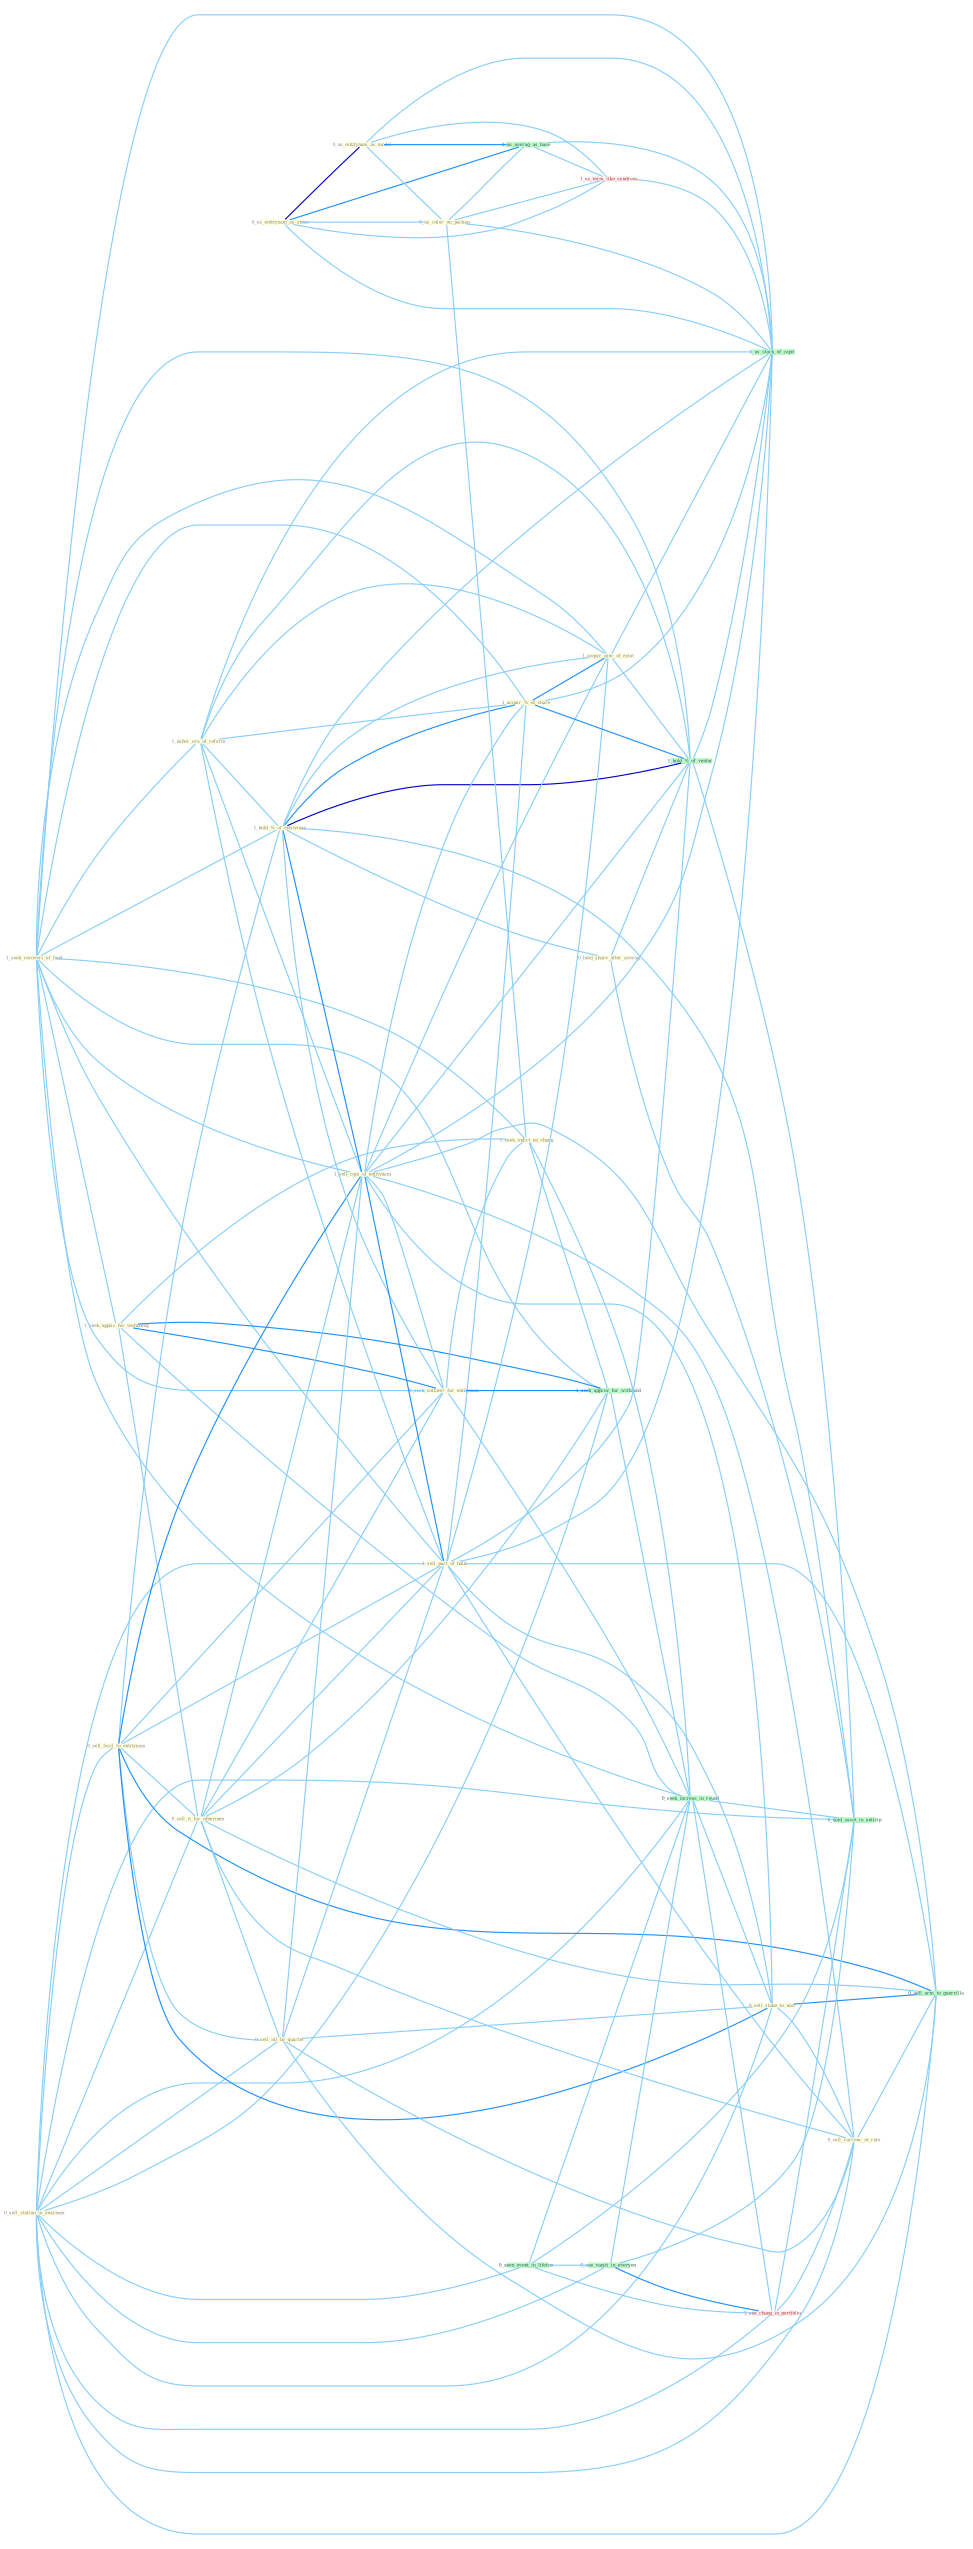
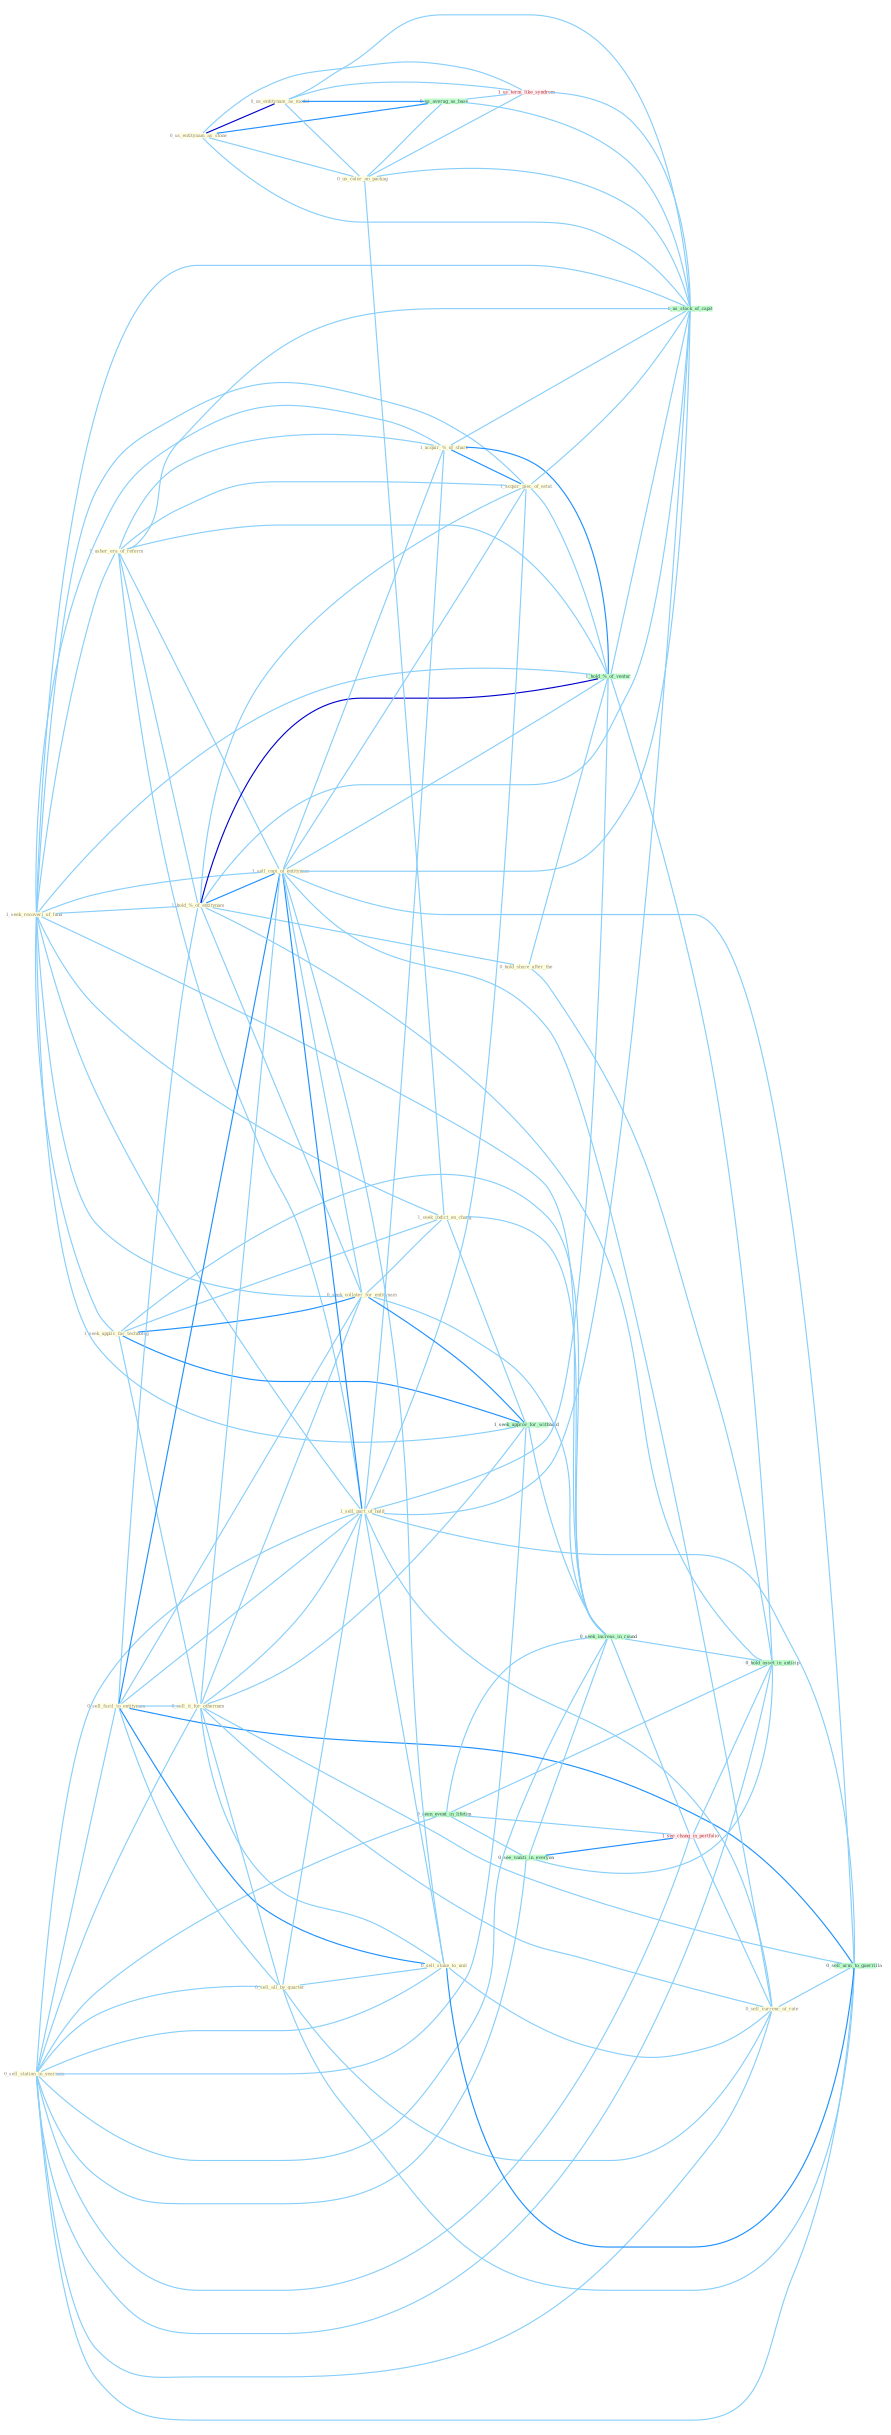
  graph {
    rankdir=LR
    node [color="#ffffe0" fixedsize=true fontcolor="#8b7d6b" fontsize=4 shape=polygon style=filled]
    edge [color="#87cefa" w=1]
    "1_seek_recoveri_of_fund " [height=.06 width=.5]
    "1_seek_applic_for_technolog " [height=.06 width=.5]
    "1_usher_era_of_reform " [height=.06 width=.5]
    "0_sell_station_in_yearnum " [height=.06 width=.5]
    "0_us_entitynam_as_stone " [height=.06 width=.5]
    "0_sell_facil_to_entitynam " [height=.06 width=.5]
    "0_sell_it_for_othernum " [height=.06 width=.5]
    "0_sell_all_by_quarter " [height=.06 width=.5]
    "1_hold_%_of_entitynam " [height=.06 width=.5]
    "1_sell_copi_of_entitynam " [height=.06 width=.5]
    "1_sell_part_of_hold " [height=.06 width=.5]
    "0_us_entitynam_as_model " [height=.06 width=.5]
    "1_acquir_%_of_share " [height=.06 width=.5]
    "1_acquir_piec_of_estat " [height=.06 width=.5]
-   "0_hold_share_after_the " [height=.06 width=.5 label="0_hold_share_after_averag"]
+   "0_hold_share_after_the " [height=.06 width=.5]
    "0_seek_collater_for_entitynam " [height=.06 width=.5]
    "0_sell_stake_to_unit " [height=.06 width=.5]
    "0_us_color_on_packag " [height=.06 width=.5]
    "0_sell_currenc_at_rate " [height=.06 width=.5]
    "1_seek_indict_on_charg " [height=.06 width=.5]
    "1_us_term_like_syndrom " [color="#fff0f5" fontcolor="#b22222" height=.06 width=.5]
    "1_see_chang_in_portfolio " [color="#fff0f5" fontcolor="#b22222" height=.06 width=.5]
    "1_seek_approv_for_withhold " [color="#BDFCC9" fontcolor="#2f4f4f" height=.06 width=.5]
    "1_hold_%_of_ventur " [color="#BDFCC9" fontcolor="#2f4f4f" height=.06 width=.5]
    "0_seek_increas_in_round " [color="#BDFCC9" fontcolor="#2f4f4f" height=.06 width=.5]
    "1_us_stock_of_capit " [color="#BDFCC9" fontcolor="#2f4f4f" height=.06 width=.5]
    "0_seen_event_in_lifetim " [color="#BDFCC9" fontcolor="#2f4f4f" height=.06 width=.5]
    "0_see_vaniti_in_everyon " [color="#BDFCC9" fontcolor="#2f4f4f" height=.06 width=.5]
    "0_sell_arm_to_guerrilla " [color="#BDFCC9" fontcolor="#2f4f4f" height=.06 width=.5]
    "0_hold_asset_in_anticip " [color="#BDFCC9" fontcolor="#2f4f4f" height=.06 width=.5]
    "0_us_averag_as_base " [color="#BDFCC9" fontcolor="#2f4f4f" height=.06 width=.5]
    subgraph sub_1 {
      "1_seek_recoveri_of_fund "
      "1_seek_applic_for_technolog "
      "1_usher_era_of_reform "
      "0_sell_station_in_yearnum "
      "0_us_entitynam_as_stone "
      "0_sell_facil_to_entitynam "
      "0_sell_it_for_othernum "
      "0_sell_all_by_quarter "
      "1_hold_%_of_entitynam "
      "1_sell_copi_of_entitynam "
      "1_sell_part_of_hold "
      "0_us_entitynam_as_model "
      "1_acquir_%_of_share "
      "1_acquir_piec_of_estat "
      "0_hold_share_after_the "
      "0_seek_collater_for_entitynam "
      "0_sell_stake_to_unit "
      "0_us_color_on_packag "
      "0_sell_currenc_at_rate "
      "1_seek_indict_on_charg "
    }
    subgraph sub_2 {
      "1_us_term_like_syndrom "
      "1_see_chang_in_portfolio "
    }
    "1_seek_recoveri_of_fund " -- "1_seek_applic_for_technolog "
    "1_seek_recoveri_of_fund " -- "1_usher_era_of_reform "
    "1_seek_recoveri_of_fund " -- "1_hold_%_of_entitynam "
    "1_seek_recoveri_of_fund " -- "1_sell_copi_of_entitynam "
    "1_seek_recoveri_of_fund " -- "1_sell_part_of_hold "
    "1_seek_recoveri_of_fund " -- "1_acquir_%_of_share "
    "1_seek_recoveri_of_fund " -- "1_acquir_piec_of_estat "
    "1_seek_recoveri_of_fund " -- "0_seek_collater_for_entitynam "
    "1_seek_recoveri_of_fund " -- "1_seek_indict_on_charg "
    "1_seek_recoveri_of_fund " -- "1_seek_approv_for_withhold "
    "1_seek_recoveri_of_fund " -- "1_hold_%_of_ventur "
    "1_seek_recoveri_of_fund " -- "0_seek_increas_in_round "
    "1_seek_recoveri_of_fund " -- "1_us_stock_of_capit "
    "1_seek_applic_for_technolog " -- "0_sell_it_for_othernum "
    "1_seek_applic_for_technolog " -- "0_seek_collater_for_entitynam " [color="#1e90ff" w=2]
    "1_seek_applic_for_technolog " -- "1_seek_indict_on_charg "
    "1_seek_applic_for_technolog " -- "1_seek_approv_for_withhold " [color="#1e90ff" w=2]
    "1_seek_applic_for_technolog " -- "0_seek_increas_in_round "
    "1_usher_era_of_reform " -- "1_hold_%_of_entitynam "
    "1_usher_era_of_reform " -- "1_sell_copi_of_entitynam "
    "1_usher_era_of_reform " -- "1_sell_part_of_hold "
    "1_usher_era_of_reform " -- "1_acquir_%_of_share "
    "1_usher_era_of_reform " -- "1_acquir_piec_of_estat "
    "1_usher_era_of_reform " -- "1_hold_%_of_ventur "
    "1_usher_era_of_reform " -- "1_us_stock_of_capit "
    "0_sell_station_in_yearnum " -- "0_sell_facil_to_entitynam "
    "0_sell_station_in_yearnum " -- "0_sell_it_for_othernum "
    "0_sell_station_in_yearnum " -- "0_sell_all_by_quarter "
    "0_sell_station_in_yearnum " -- "1_sell_part_of_hold "
    "0_sell_station_in_yearnum " -- "0_sell_stake_to_unit "
    "0_sell_station_in_yearnum " -- "0_sell_currenc_at_rate "
    "0_sell_station_in_yearnum " -- "1_see_chang_in_portfolio "
    "0_sell_station_in_yearnum " -- "1_seek_approv_for_withhold "
    "0_sell_station_in_yearnum " -- "0_seek_increas_in_round "
    "0_sell_station_in_yearnum " -- "0_seen_event_in_lifetim "
    "0_sell_station_in_yearnum " -- "0_see_vaniti_in_everyon "
    "0_sell_station_in_yearnum " -- "0_sell_arm_to_guerrilla "
    "0_sell_station_in_yearnum " -- "0_hold_asset_in_anticip "
    "0_us_entitynam_as_stone " -- "0_us_entitynam_as_model " [color="#0000cd" w=3]
    "0_us_entitynam_as_stone " -- "0_us_color_on_packag "
    "0_us_entitynam_as_stone " -- "1_us_term_like_syndrom "
    "0_us_entitynam_as_stone " -- "1_us_stock_of_capit "
    "0_us_entitynam_as_stone " -- "0_us_averag_as_base " [color="#1e90ff" w=2]
    "0_sell_facil_to_entitynam " -- "0_sell_it_for_othernum "
    "0_sell_facil_to_entitynam " -- "0_sell_all_by_quarter "
    "0_sell_facil_to_entitynam " -- "1_hold_%_of_entitynam "
    "0_sell_facil_to_entitynam " -- "1_sell_copi_of_entitynam " [color="#1e90ff" w=2]
    "0_sell_facil_to_entitynam " -- "1_sell_part_of_hold "
    "0_sell_facil_to_entitynam " -- "0_seek_collater_for_entitynam "
    "0_sell_facil_to_entitynam " -- "0_sell_stake_to_unit " [color="#1e90ff" w=2]
    "0_sell_facil_to_entitynam " -- "0_sell_arm_to_guerrilla " [color="#1e90ff" w=2]
    "0_sell_it_for_othernum " -- "0_sell_all_by_quarter "
    "0_sell_it_for_othernum " -- "1_sell_copi_of_entitynam "
    "0_sell_it_for_othernum " -- "1_sell_part_of_hold "
    "0_sell_it_for_othernum " -- "0_seek_collater_for_entitynam "
-   "0_seek_increas_in_round " -- "0_sell_stake_to_unit "
+   "0_sell_it_for_othernum " -- "0_sell_stake_to_unit "
    "0_sell_it_for_othernum " -- "0_sell_currenc_at_rate "
    "0_sell_it_for_othernum " -- "1_seek_approv_for_withhold "
    "0_sell_it_for_othernum " -- "0_sell_arm_to_guerrilla "
-   "0_sell_all_by_quarter " -- "1_sell_copi_of_entitynam "
    "0_sell_all_by_quarter " -- "1_sell_part_of_hold "
    "0_sell_all_by_quarter " -- "0_sell_stake_to_unit "
    "0_sell_all_by_quarter " -- "0_sell_currenc_at_rate "
    "0_sell_all_by_quarter " -- "0_sell_arm_to_guerrilla "
    "1_hold_%_of_entitynam " -- "1_sell_copi_of_entitynam " [color="#1e90ff" w=2]
-   "1_hold_%_of_entitynam " -- "1_acquir_%_of_share " [color="#1e90ff" w=2]
    "1_hold_%_of_entitynam " -- "1_acquir_piec_of_estat "
    "1_hold_%_of_entitynam " -- "0_hold_share_after_the "
    "1_hold_%_of_entitynam " -- "0_seek_collater_for_entitynam "
    "1_hold_%_of_entitynam " -- "1_hold_%_of_ventur " [color="#0000cd" w=3]
    "1_hold_%_of_entitynam " -- "1_us_stock_of_capit "
    "1_hold_%_of_entitynam " -- "0_hold_asset_in_anticip "
    "1_sell_copi_of_entitynam " -- "1_sell_part_of_hold " [color="#1e90ff" w=2]
    "1_sell_copi_of_entitynam " -- "1_acquir_%_of_share "
    "1_sell_copi_of_entitynam " -- "1_acquir_piec_of_estat "
    "1_sell_copi_of_entitynam " -- "0_seek_collater_for_entitynam "
    "1_sell_copi_of_entitynam " -- "0_sell_stake_to_unit "
    "1_sell_copi_of_entitynam " -- "0_sell_currenc_at_rate "
    "1_sell_copi_of_entitynam " -- "1_hold_%_of_ventur "
    "1_sell_copi_of_entitynam " -- "1_us_stock_of_capit "
    "1_sell_copi_of_entitynam " -- "0_sell_arm_to_guerrilla "
    "1_sell_part_of_hold " -- "1_acquir_%_of_share "
    "1_sell_part_of_hold " -- "1_acquir_piec_of_estat "
    "1_sell_part_of_hold " -- "0_sell_stake_to_unit "
    "1_sell_part_of_hold " -- "0_sell_currenc_at_rate "
    "1_sell_part_of_hold " -- "1_hold_%_of_ventur "
    "1_sell_part_of_hold " -- "1_us_stock_of_capit "
    "1_sell_part_of_hold " -- "0_sell_arm_to_guerrilla "
    "0_us_entitynam_as_model " -- "0_us_color_on_packag "
    "0_us_entitynam_as_model " -- "1_us_term_like_syndrom "
    "0_us_entitynam_as_model " -- "1_us_stock_of_capit "
    "0_us_entitynam_as_model " -- "0_us_averag_as_base " [color="#1e90ff" w=2]
    "1_acquir_%_of_share " -- "1_acquir_piec_of_estat " [color="#1e90ff" w=2]
    "1_acquir_%_of_share " -- "1_hold_%_of_ventur " [color="#1e90ff" w=2]
    "1_acquir_%_of_share " -- "1_us_stock_of_capit "
    "1_acquir_piec_of_estat " -- "1_hold_%_of_ventur "
    "1_acquir_piec_of_estat " -- "1_us_stock_of_capit "
    "0_hold_share_after_the " -- "1_hold_%_of_ventur "
    "0_hold_share_after_the " -- "0_hold_asset_in_anticip "
    "0_seek_collater_for_entitynam " -- "1_seek_indict_on_charg "
    "0_seek_collater_for_entitynam " -- "1_seek_approv_for_withhold " [color="#1e90ff" w=2]
    "0_seek_collater_for_entitynam " -- "0_seek_increas_in_round "
    "0_sell_stake_to_unit " -- "0_sell_currenc_at_rate "
    "0_sell_stake_to_unit " -- "0_sell_arm_to_guerrilla " [color="#1e90ff" w=2]
    "0_us_color_on_packag " -- "1_seek_indict_on_charg "
    "0_us_color_on_packag " -- "1_us_term_like_syndrom "
    "0_us_color_on_packag " -- "1_us_stock_of_capit "
    "0_us_color_on_packag " -- "0_us_averag_as_base "
    "0_sell_currenc_at_rate " -- "0_sell_arm_to_guerrilla "
    "1_seek_indict_on_charg " -- "1_seek_approv_for_withhold "
    "1_seek_indict_on_charg " -- "0_seek_increas_in_round "
    "1_us_term_like_syndrom " -- "1_us_stock_of_capit "
    "1_see_chang_in_portfolio " -- "0_sell_currenc_at_rate "
    "1_see_chang_in_portfolio " -- "0_hold_asset_in_anticip "
    "1_seek_approv_for_withhold " -- "0_seek_increas_in_round "
    "1_hold_%_of_ventur " -- "1_us_stock_of_capit "
    "1_hold_%_of_ventur " -- "0_hold_asset_in_anticip "
    "0_seek_increas_in_round " -- "1_see_chang_in_portfolio "
    "0_seek_increas_in_round " -- "0_hold_asset_in_anticip "
    "0_seen_event_in_lifetim " -- "1_see_chang_in_portfolio "
    "0_seen_event_in_lifetim " -- "0_seek_increas_in_round "
    "0_seen_event_in_lifetim " -- "0_see_vaniti_in_everyon "
    "0_seen_event_in_lifetim " -- "0_hold_asset_in_anticip "
    "0_see_vaniti_in_everyon " -- "1_see_chang_in_portfolio " [color="#1e90ff" w=2]
    "0_see_vaniti_in_everyon " -- "0_seek_increas_in_round "
    "0_see_vaniti_in_everyon " -- "0_hold_asset_in_anticip "
    "0_us_averag_as_base " -- "1_us_term_like_syndrom "
    "0_us_averag_as_base " -- "1_us_stock_of_capit "
  }
